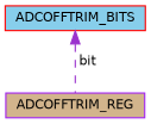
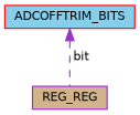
  digraph {
    node [fontname=Helvetica fontsize=10 shape=record style=filled]
-   n1 [color=purple fillcolor=tan fontcolor=black height=0.2 label=ADCOFFTRIM_REG width=0.4]
+   n1 [color=purple fillcolor=tan fontcolor=black height=0.2 label=REG_REG width=0.4]
    n2 [color=red fillcolor=skyblue height=0.2 label=ADCOFFTRIM_BITS width=0.4]
    n2 -> n1 [color=darkorchid3 dir=back fontname=Helvetica fontsize=10 label=" bit" labelfontname=Helvetica labelfontsize=10 style=dashed]
  }
